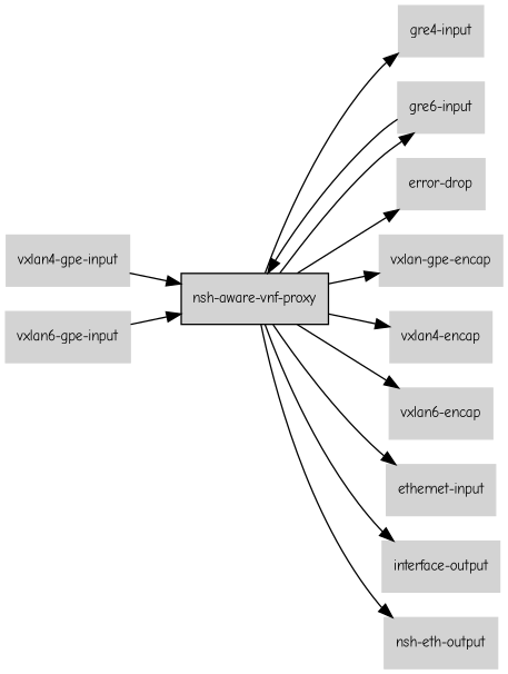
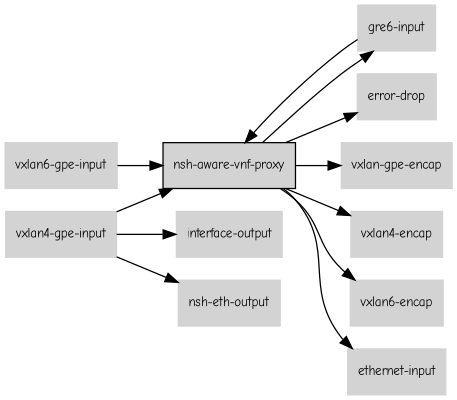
  digraph {
    fontname="Comic Neue"
    rankdir=LR
    node [color=lightgray fillcolor=lightgray fontcolor=black fontname="Comic Neue" fontsize=10 shape=box style=filled]
    edge [fontname="Comic Neue" fontsize=8]
    "nsh-aware-vnf-proxy" [color=black]
-   "gre4-input"
    "gre6-input"
    "error-drop"
    "vxlan-gpe-encap"
    "vxlan4-encap"
    "vxlan6-encap"
    "ethernet-input"
    "interface-output"
    "nsh-eth-output"
    "vxlan4-gpe-input"
    "vxlan6-gpe-input"
-   "nsh-aware-vnf-proxy" -> "gre4-input"
    "nsh-aware-vnf-proxy" -> "gre6-input"
    "nsh-aware-vnf-proxy" -> "error-drop"
    "nsh-aware-vnf-proxy" -> "vxlan-gpe-encap"
    "nsh-aware-vnf-proxy" -> "vxlan4-encap"
    "nsh-aware-vnf-proxy" -> "vxlan6-encap"
    "nsh-aware-vnf-proxy" -> "ethernet-input"
-   "nsh-aware-vnf-proxy" -> "interface-output"
-   "nsh-aware-vnf-proxy" -> "nsh-eth-output"
+   "vxlan4-gpe-input" -> "interface-output"
+   "vxlan4-gpe-input" -> "nsh-eth-output"
    "gre6-input" -> "nsh-aware-vnf-proxy"
    "vxlan4-gpe-input" -> "nsh-aware-vnf-proxy"
    "vxlan6-gpe-input" -> "nsh-aware-vnf-proxy"
  }
